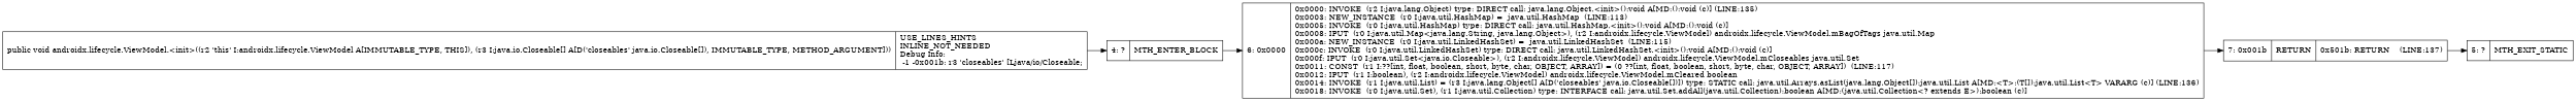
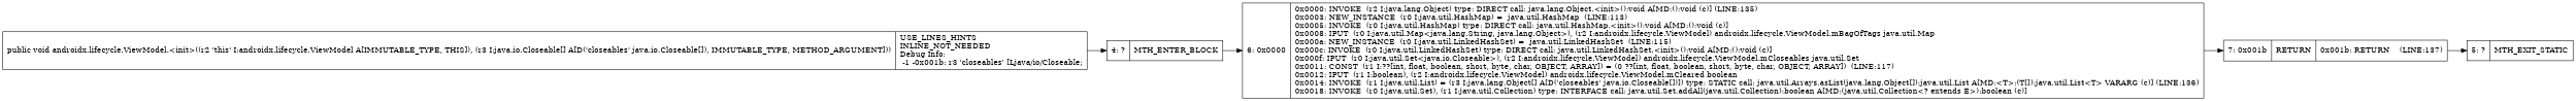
  digraph {
    rankdir=LR
    node [shape=record]
    n1 [label="{4\:\ ?|MTH_ENTER_BLOCK\l}"]
    n2 [label="{6\:\ 0x0000|0x0000: INVOKE  (r2 I:java.lang.Object) type: DIRECT call: java.lang.Object.\<init\>():void A[MD:():void (c)] (LINE:135)\l0x0003: NEW_INSTANCE  (r0 I:java.util.HashMap) =  java.util.HashMap  (LINE:113)\l0x0005: INVOKE  (r0 I:java.util.HashMap) type: DIRECT call: java.util.HashMap.\<init\>():void A[MD:():void (c)]\l0x0008: IPUT  (r0 I:java.util.Map\<java.lang.String, java.lang.Object\>), (r2 I:androidx.lifecycle.ViewModel) androidx.lifecycle.ViewModel.mBagOfTags java.util.Map \l0x000a: NEW_INSTANCE  (r0 I:java.util.LinkedHashSet) =  java.util.LinkedHashSet  (LINE:115)\l0x000c: INVOKE  (r0 I:java.util.LinkedHashSet) type: DIRECT call: java.util.LinkedHashSet.\<init\>():void A[MD:():void (c)]\l0x000f: IPUT  (r0 I:java.util.Set\<java.io.Closeable\>), (r2 I:androidx.lifecycle.ViewModel) androidx.lifecycle.ViewModel.mCloseables java.util.Set \l0x0011: CONST  (r1 I:??[int, float, boolean, short, byte, char, OBJECT, ARRAY]) = (0 ??[int, float, boolean, short, byte, char, OBJECT, ARRAY])  (LINE:117)\l0x0012: IPUT  (r1 I:boolean), (r2 I:androidx.lifecycle.ViewModel) androidx.lifecycle.ViewModel.mCleared boolean \l0x0014: INVOKE  (r1 I:java.util.List) = (r3 I:java.lang.Object[] A[D('closeables' java.io.Closeable[])]) type: STATIC call: java.util.Arrays.asList(java.lang.Object[]):java.util.List A[MD:\<T\>:(T[]):java.util.List\<T\> VARARG (c)] (LINE:136)\l0x0018: INVOKE  (r0 I:java.util.Set), (r1 I:java.util.Collection) type: INTERFACE call: java.util.Set.addAll(java.util.Collection):boolean A[MD:(java.util.Collection\<? extends E\>):boolean (c)]\l}"]
-   n3 [label="{7\:\ 0x001b|RETURN\l|0x501b: RETURN    (LINE:137)\l}"]
+   n3 [label="{7\:\ 0x001b|RETURN\l|0x001b: RETURN    (LINE:137)\l}"]
    n4 [label="{5\:\ ?|MTH_EXIT_STATIC\l}"]
    n5 [label="{public void androidx.lifecycle.ViewModel.\<init\>((r2 'this' I:androidx.lifecycle.ViewModel A[IMMUTABLE_TYPE, THIS]), (r3 I:java.io.Closeable[] A[D('closeables' java.io.Closeable[]), IMMUTABLE_TYPE, METHOD_ARGUMENT]))  | USE_LINES_HINTS\lINLINE_NOT_NEEDED\lDebug Info:\l  \-1 \-0x001b: r3 'closeables' [Ljava\/io\/Closeable;\l}"]
    n1 -> n2
    n2 -> n3
    n3 -> n4
    n5 -> n1
  }
